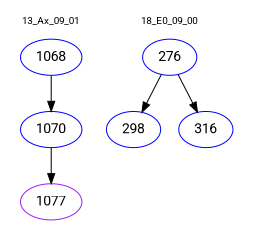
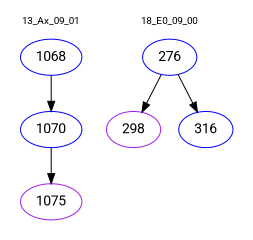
  digraph {
    fontname=Roboto
    node [color=blue fontname=Roboto]
    edge [color=black fontname=Roboto]
    n1 [label=1068]
    n2 [label=1070]
-   n3 [color=purple label=1077]
+   n3 [color=purple label=1075]
    n4 [label=276]
-   n5 [label=298]
+   n5 [color=purple label=298]
    n6 [label=316]
    subgraph cluster_1 {
      color=white
      fontsize=10
      label="13_Ax_09_01"
      n1
      n2
      n3
    }
    subgraph cluster_2 {
      color=white
      fontsize=10
      label="18_E0_09_00"
      n4
      n5
      n6
    }
    n1 -> n2
    n2 -> n3
    n4 -> n5
    n4 -> n6
  }
